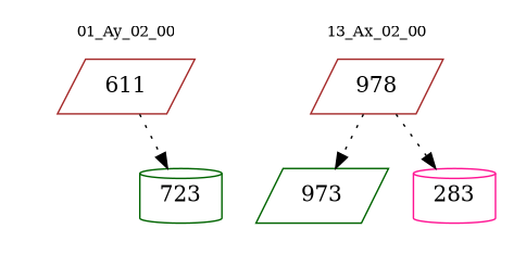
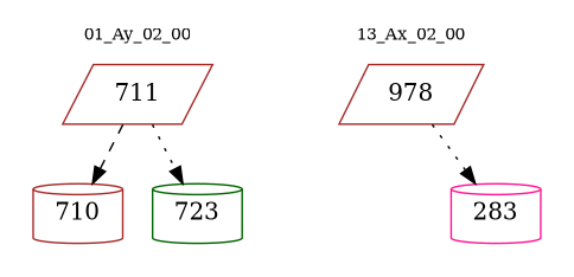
  digraph {
    node [color=brown shape=parallelogram]
    edge [color=black style=dotted]
-   n1 [label=611]
+   n1 [label=711]
+   n2 [label=710 shape=cylinder]
    n3 [color=darkgreen label=723 shape=cylinder]
    n4 [label=978]
-   n5 [color=darkgreen label=973]
    n6 [color=deeppink label=283 shape=cylinder]
    subgraph cluster_1 {
      color=white
      fontsize=10
      label="01_Ay_02_00"
      n1
+     n2
      n3
    }
    subgraph cluster_2 {
      color=white
      fontsize=10
      label="13_Ax_02_00"
      n4
-     n5
      n6
    }
+   n1 -> n2 [style=dashed]
    n1 -> n3
-   n4 -> n5
    n4 -> n6
  }
